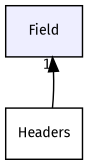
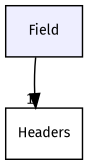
  digraph {
    compound=true
    fontname="Fira Sans"
    node [fontname="Fira Sans" fontsize=10 shape=box]
    n1 [fillcolor="#eeeeff" label=Field pencolor=black style=filled]
    n2 [label=Headers]
-   n2 -> n1 [headlabel=1 labeldistance=1.5 labelfontname=Helvetica labelfontsize=10 fontname="Fira Sans"]
+   n1 -> n2 [headlabel=1 labeldistance=1.5 labelfontname=Helvetica labelfontsize=10 fontname="Fira Sans"]
  }
